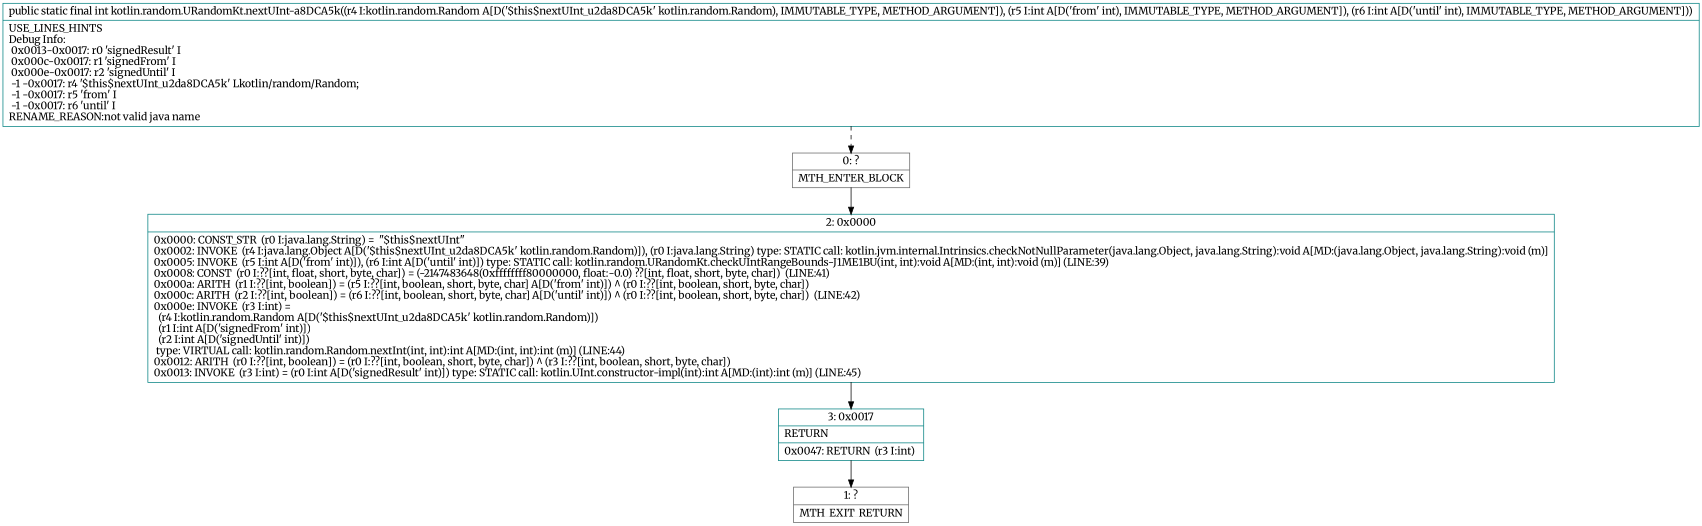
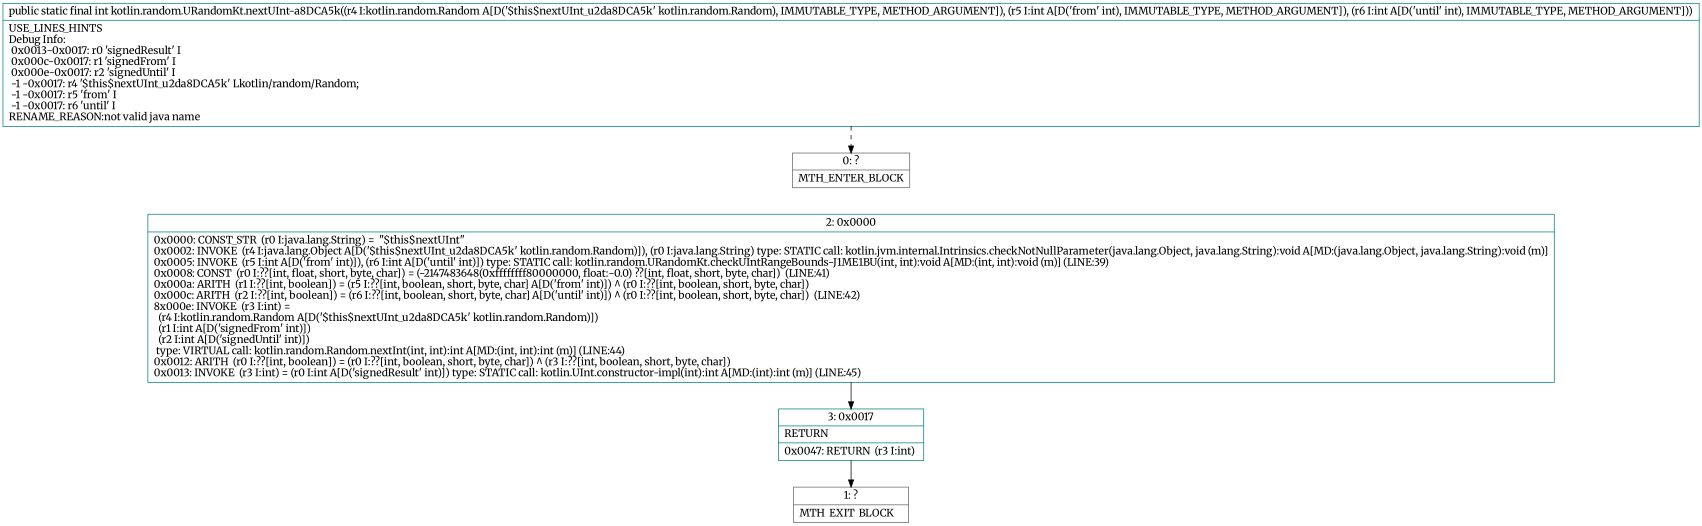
  digraph {
    fontname=Merriweather
    node [color=teal fontname=Merriweather shape=record]
    edge [fontname=Merriweather style=solid]
    n1 [color=gray40 label="{0\:\ ?|MTH_ENTER_BLOCK\l}"]
-   n2 [label="{2\:\ 0x0000|0x0000: CONST_STR  (r0 I:java.lang.String) =  \"$this$nextUInt\" \l0x0002: INVOKE  (r4 I:java.lang.Object A[D('$this$nextUInt_u2da8DCA5k' kotlin.random.Random)]), (r0 I:java.lang.String) type: STATIC call: kotlin.jvm.internal.Intrinsics.checkNotNullParameter(java.lang.Object, java.lang.String):void A[MD:(java.lang.Object, java.lang.String):void (m)]\l0x0005: INVOKE  (r5 I:int A[D('from' int)]), (r6 I:int A[D('until' int)]) type: STATIC call: kotlin.random.URandomKt.checkUIntRangeBounds\-J1ME1BU(int, int):void A[MD:(int, int):void (m)] (LINE:39)\l0x0008: CONST  (r0 I:??[int, float, short, byte, char]) = (\-2147483648(0xffffffff80000000, float:\-0.0) ??[int, float, short, byte, char])  (LINE:41)\l0x000a: ARITH  (r1 I:??[int, boolean]) = (r5 I:??[int, boolean, short, byte, char] A[D('from' int)]) ^ (r0 I:??[int, boolean, short, byte, char]) \l0x000c: ARITH  (r2 I:??[int, boolean]) = (r6 I:??[int, boolean, short, byte, char] A[D('until' int)]) ^ (r0 I:??[int, boolean, short, byte, char])  (LINE:42)\l0x000e: INVOKE  (r3 I:int) = \l  (r4 I:kotlin.random.Random A[D('$this$nextUInt_u2da8DCA5k' kotlin.random.Random)])\l  (r1 I:int A[D('signedFrom' int)])\l  (r2 I:int A[D('signedUntil' int)])\l type: VIRTUAL call: kotlin.random.Random.nextInt(int, int):int A[MD:(int, int):int (m)] (LINE:44)\l0x0012: ARITH  (r0 I:??[int, boolean]) = (r0 I:??[int, boolean, short, byte, char]) ^ (r3 I:??[int, boolean, short, byte, char]) \l0x0013: INVOKE  (r3 I:int) = (r0 I:int A[D('signedResult' int)]) type: STATIC call: kotlin.UInt.constructor\-impl(int):int A[MD:(int):int (m)] (LINE:45)\l}"]
+   n2 [label="{2\:\ 0x0000|0x0000: CONST_STR  (r0 I:java.lang.String) =  \"$this$nextUInt\" \l0x0002: INVOKE  (r4 I:java.lang.Object A[D('$this$nextUInt_u2da8DCA5k' kotlin.random.Random)]), (r0 I:java.lang.String) type: STATIC call: kotlin.jvm.internal.Intrinsics.checkNotNullParameter(java.lang.Object, java.lang.String):void A[MD:(java.lang.Object, java.lang.String):void (m)]\l0x0005: INVOKE  (r5 I:int A[D('from' int)]), (r6 I:int A[D('until' int)]) type: STATIC call: kotlin.random.URandomKt.checkUIntRangeBounds\-J1ME1BU(int, int):void A[MD:(int, int):void (m)] (LINE:39)\l0x0008: CONST  (r0 I:??[int, float, short, byte, char]) = (\-2147483648(0xffffffff80000000, float:\-0.0) ??[int, float, short, byte, char])  (LINE:41)\l0x000a: ARITH  (r1 I:??[int, boolean]) = (r5 I:??[int, boolean, short, byte, char] A[D('from' int)]) ^ (r0 I:??[int, boolean, short, byte, char]) \l0x000c: ARITH  (r2 I:??[int, boolean]) = (r6 I:??[int, boolean, short, byte, char] A[D('until' int)]) ^ (r0 I:??[int, boolean, short, byte, char])  (LINE:42)\l8x000e: INVOKE  (r3 I:int) = \l  (r4 I:kotlin.random.Random A[D('$this$nextUInt_u2da8DCA5k' kotlin.random.Random)])\l  (r1 I:int A[D('signedFrom' int)])\l  (r2 I:int A[D('signedUntil' int)])\l type: VIRTUAL call: kotlin.random.Random.nextInt(int, int):int A[MD:(int, int):int (m)] (LINE:44)\l0x0012: ARITH  (r0 I:??[int, boolean]) = (r0 I:??[int, boolean, short, byte, char]) ^ (r3 I:??[int, boolean, short, byte, char]) \l0x0013: INVOKE  (r3 I:int) = (r0 I:int A[D('signedResult' int)]) type: STATIC call: kotlin.UInt.constructor\-impl(int):int A[MD:(int):int (m)] (LINE:45)\l}"]
    n3 [label="{3\:\ 0x0017|RETURN\l|0x0047: RETURN  (r3 I:int) \l}"]
-   n4 [color=gray40 label="{1\:\ ?|MTH_EXIT_RETURN\l}"]
+   n4 [color=gray40 label="{1\:\ ?|MTH_EXIT_BLOCK\l}"]
    n5 [label="{public static final int kotlin.random.URandomKt.nextUInt\-a8DCA5k((r4 I:kotlin.random.Random A[D('$this$nextUInt_u2da8DCA5k' kotlin.random.Random), IMMUTABLE_TYPE, METHOD_ARGUMENT]), (r5 I:int A[D('from' int), IMMUTABLE_TYPE, METHOD_ARGUMENT]), (r6 I:int A[D('until' int), IMMUTABLE_TYPE, METHOD_ARGUMENT]))  | USE_LINES_HINTS\lDebug Info:\l  0x0013\-0x0017: r0 'signedResult' I\l  0x000c\-0x0017: r1 'signedFrom' I\l  0x000e\-0x0017: r2 'signedUntil' I\l  \-1 \-0x0017: r4 '$this$nextUInt_u2da8DCA5k' Lkotlin\/random\/Random;\l  \-1 \-0x0017: r5 'from' I\l  \-1 \-0x0017: r6 'until' I\lRENAME_REASON:not valid java name\l}"]
-   n1 -> n2
    n2 -> n3
    n3 -> n4
    n5 -> n1 [style=dashed]
  }
